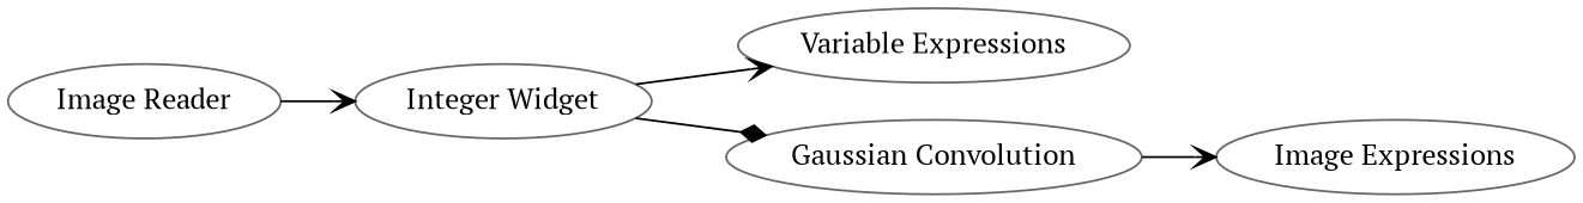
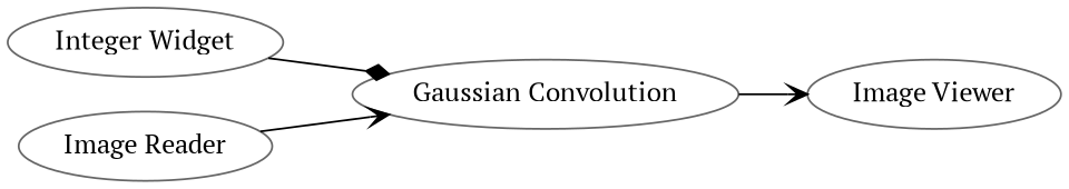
  digraph {
    fontname="PT Serif"
    rankdir=LR
    node [color=gray40 fontname="PT Serif"]
    edge [arrowhead=vee fontname="PT Serif"]
    n1 [label="Integer Widget"]
-   n2 [label="Variable Expressions"]
    n3 [label="Gaussian Convolution"]
-   n4 [label="Image Expressions"]
+   n4 [label="Image Viewer"]
    n5 [label="Image Reader"]
-   n1 -> n2
    n1 -> n3 [arrowhead=diamond]
    n3 -> n4
-   n5 -> n1
+   n5 -> n3
  }
